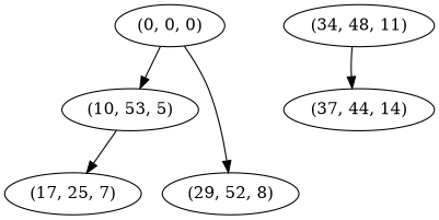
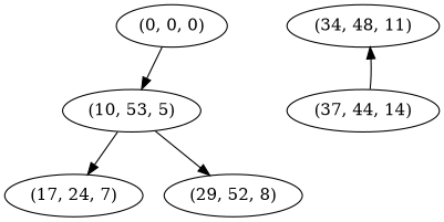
  digraph {
    n1 [label="(10, 53, 5)"]
    "(0, 0, 0)"
-   "(17, 25, 7)"
+   "(17, 25, 7)" [label="(17, 24, 7)"]
    "(29, 52, 8)"
    "(34, 48, 11)"
    "(37, 44, 14)"
    n1 -> "(17, 25, 7)"
-   "(0, 0, 0)" -> "(29, 52, 8)"
+   n1 -> "(29, 52, 8)"
    "(0, 0, 0)" -> n1
-   "(34, 48, 11)" -> "(37, 44, 14)"
+   "(37, 44, 14)" -> "(34, 48, 11)"
  }
